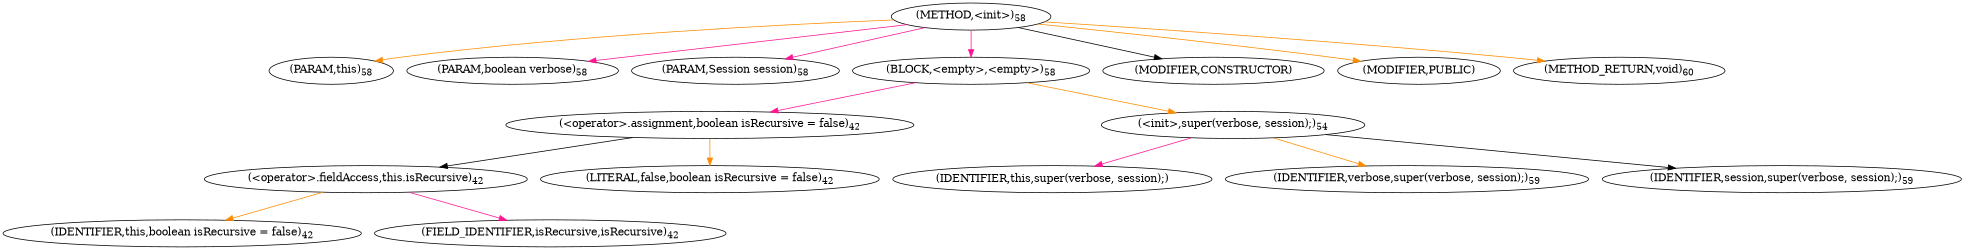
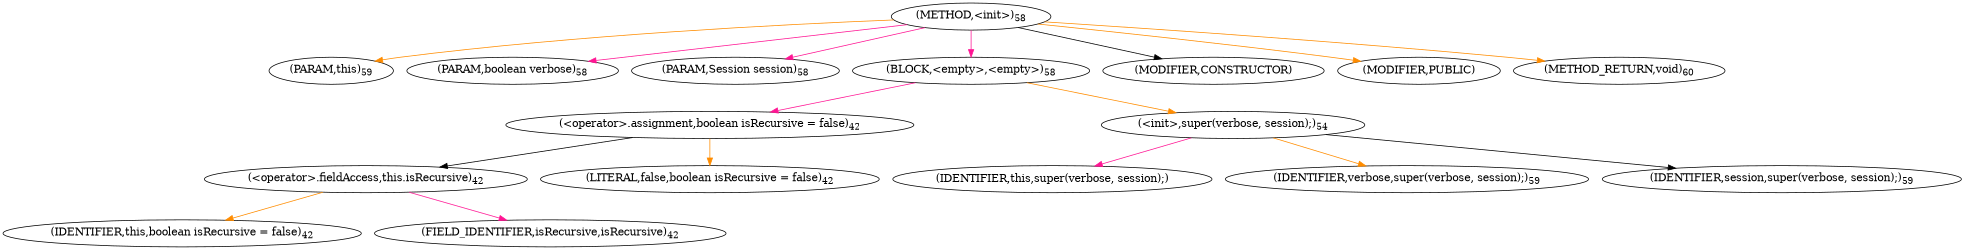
  digraph {
    edge [color=darkorange]
    n1 [label=<(METHOD,&lt;init&gt;)<SUB>58</SUB>>]
-   n2 [label=<(PARAM,this)<SUB>58</SUB>>]
+   n2 [label=<(PARAM,this)<SUB>59</SUB>>]
    n3 [label=<(PARAM,boolean verbose)<SUB>58</SUB>>]
    n4 [label=<(PARAM,Session session)<SUB>58</SUB>>]
    n5 [label=<(BLOCK,&lt;empty&gt;,&lt;empty&gt;)<SUB>58</SUB>>]
    n6 [label=<(MODIFIER,CONSTRUCTOR)>]
    n7 [label=<(MODIFIER,PUBLIC)>]
    n8 [label=<(METHOD_RETURN,void)<SUB>60</SUB>>]
    n9 [label=<(&lt;operator&gt;.assignment,boolean isRecursive = false)<SUB>42</SUB>>]
    n10 [label=<(&lt;init&gt;,super(verbose, session);)<SUB>54</SUB>>]
    n11 [label=<(&lt;operator&gt;.fieldAccess,this.isRecursive)<SUB>42</SUB>>]
    n12 [label=<(LITERAL,false,boolean isRecursive = false)<SUB>42</SUB>>]
    n13 [label=<(IDENTIFIER,this,super(verbose, session);)>]
    n14 [label=<(IDENTIFIER,verbose,super(verbose, session);)<SUB>59</SUB>>]
    n15 [label=<(IDENTIFIER,session,super(verbose, session);)<SUB>59</SUB>>]
    n16 [label=<(IDENTIFIER,this,boolean isRecursive = false)<SUB>42</SUB>>]
    n17 [label=<(FIELD_IDENTIFIER,isRecursive,isRecursive)<SUB>42</SUB>>]
    n1 -> n2
    n1 -> n3 [color=deeppink]
    n1 -> n4 [color=deeppink]
    n1 -> n5 [color=deeppink]
    n1 -> n6 [color=black]
    n1 -> n7
    n1 -> n8
    n5 -> n9 [color=deeppink]
    n5 -> n10
    n9 -> n11 [color=black]
    n9 -> n12
    n10 -> n13 [color=deeppink]
    n10 -> n14
    n10 -> n15 [color=black]
    n11 -> n16
    n11 -> n17 [color=deeppink]
  }
